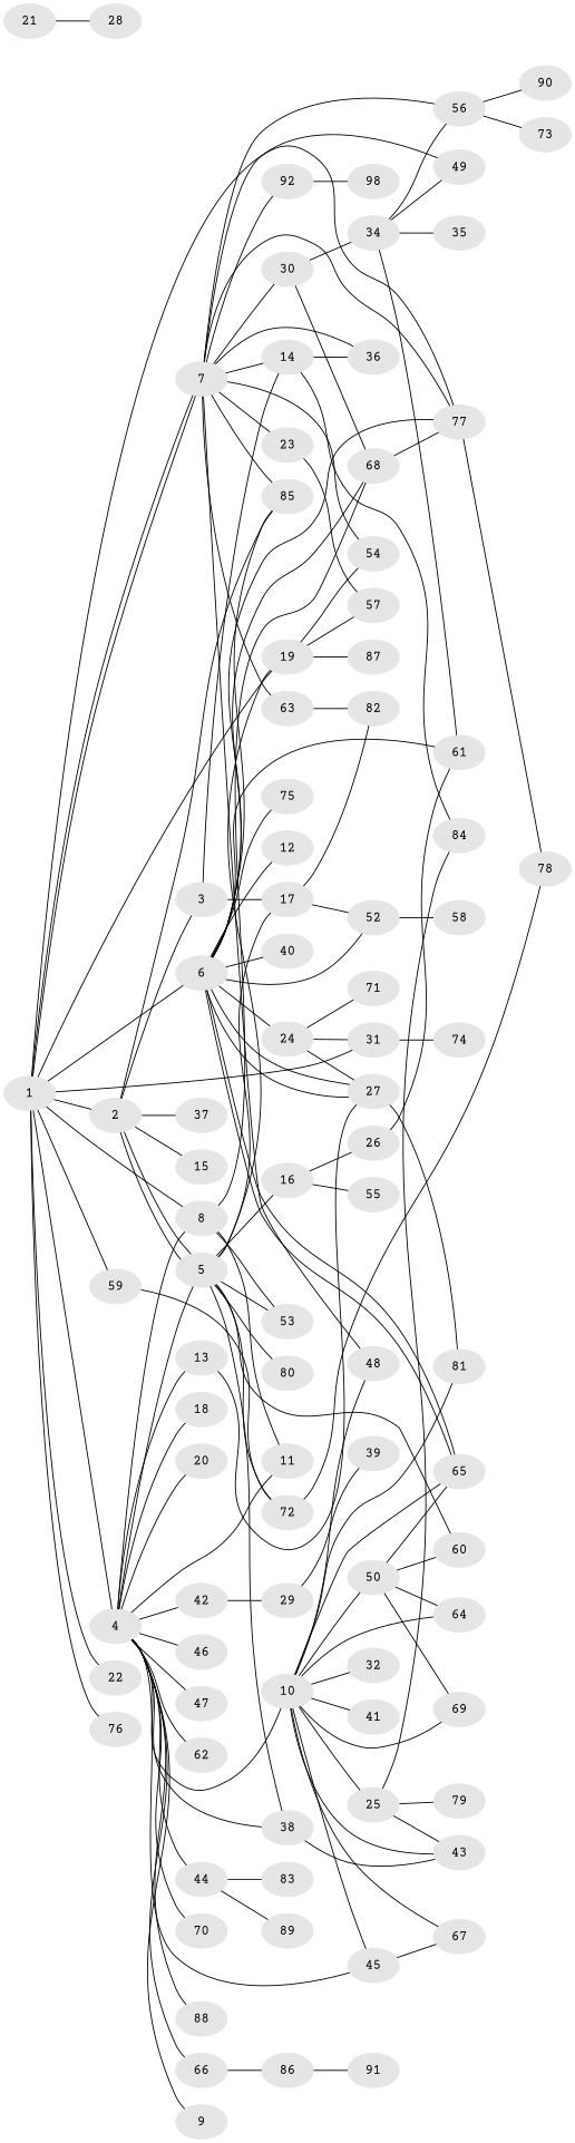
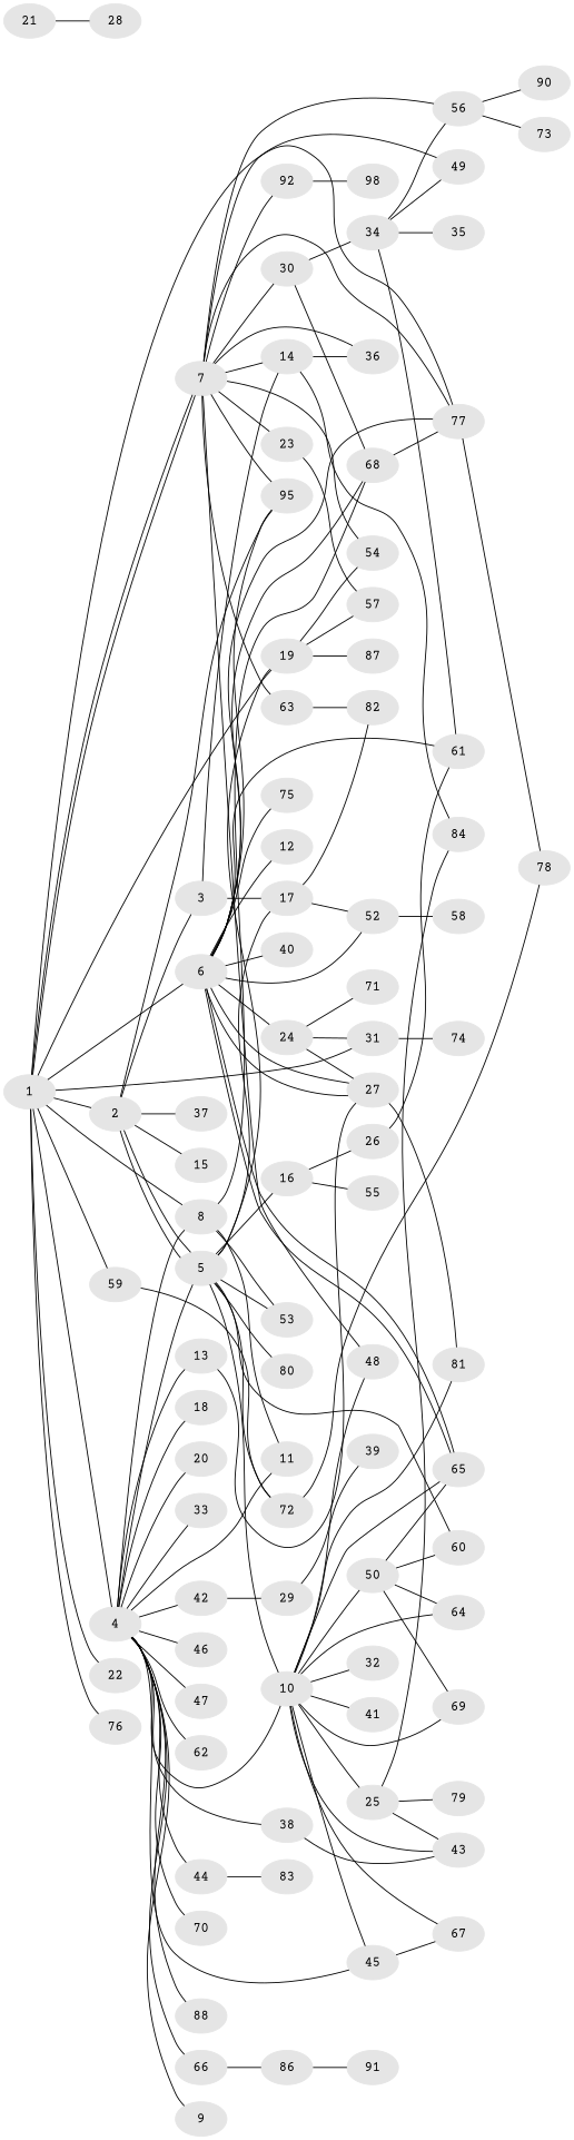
  graph {
    fontname="Courier Prime"
    rankdir=LR
    node [color=gray90 fontname="Courier Prime" style=filled]
    edge [fontname="Courier Prime"]
    1
    2
    4
    6
    7
    8
    19
    22
    31
    59
    76
    77
    3
    5
    15
    37
-   85
+   85 [label=95]
    9
    10
    11
    13
    18
    20
+   33
    38
    42
    44
    45
    46
    47
    62
    66
    70
    88
    12
    24
    27
    40
    52
    61
    65
    68
    75
    14
    23
    30
    36
    48
    49
    54
    56
    63
    92
    53
    87
    57
    74
    72
    78
    17
    16
    60
    80
    84
    82
    25
    32
    41
    43
    50
    64
    67
    69
    81
    29
    39
    83
-   89
    86
    26
    55
    21
    28
    71
    58
    34
    73
    90
    n89 [label=98]
    79
    35
    91
    1 -- 2
    1 -- 4
    1 -- 6
    1 -- 7
    1 -- 7
    1 -- 8
    1 -- 19
    1 -- 22
    1 -- 31
    1 -- 59
    1 -- 76
    1 -- 77
    2 -- 3
    2 -- 5
    2 -- 5
    2 -- 15
    2 -- 37
    2 -- 85
    4 -- 8
    4 -- 5
    4 -- 9
    4 -- 10
    4 -- 11
    4 -- 13
    4 -- 18
    4 -- 20
+   4 -- 33
    4 -- 38
    4 -- 42
    4 -- 44
    4 -- 45
    4 -- 46
    4 -- 47
    4 -- 62
    4 -- 66
    4 -- 70
    4 -- 88
    6 -- 77
    6 -- 85
    6 -- 12
    6 -- 24
    6 -- 27
    6 -- 27
    6 -- 40
    6 -- 52
    6 -- 61
    6 -- 65
    6 -- 65
    6 -- 68
    6 -- 75
    7 -- 77
    7 -- 85
    7 -- 14
    7 -- 23
    7 -- 30
    7 -- 36
    7 -- 48
    7 -- 49
    7 -- 54
    7 -- 56
    7 -- 63
    7 -- 92
    8 -- 11
    8 -- 68
    8 -- 53
    19 -- 54
    19 -- 87
    19 -- 57
    31 -- 74
    59 -- 72
    77 -- 78
    3 -- 14
    3 -- 17
    5 -- 19
-   5 -- 38
+   5 -- 10
    5 -- 53
    5 -- 72
    5 -- 17
    5 -- 16
    5 -- 60
    5 -- 80
    10 -- 45
    10 -- 65
    10 -- 48
    10 -- 25
    10 -- 32
    10 -- 41
    10 -- 43
    10 -- 50
    10 -- 64
    10 -- 67
    10 -- 69
    10 -- 81
    13 -- 27
    38 -- 43
    42 -- 29
    44 -- 83
-   44 -- 89
    45 -- 67
    66 -- 86
    24 -- 31
    24 -- 27
    24 -- 71
    27 -- 81
    52 -- 58
    68 -- 77
    14 -- 36
    14 -- 84
    23 -- 57
    30 -- 68
    30 -- 34
    56 -- 73
    56 -- 90
    63 -- 82
    92 -- n89
    72 -- 78
    17 -- 52
    17 -- 82
    16 -- 26
    16 -- 55
    25 -- 84
    25 -- 43
    25 -- 79
    50 -- 65
    50 -- 60
    50 -- 64
    50 -- 69
    29 -- 39
    86 -- 91
    26 -- 61
    21 -- 28
    34 -- 61
    34 -- 49
    34 -- 56
    34 -- 35
  }
